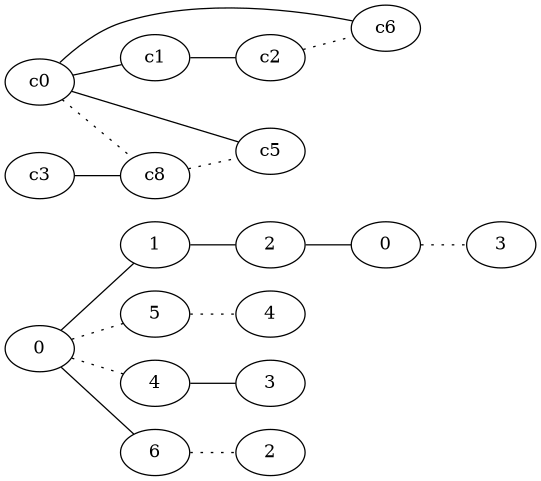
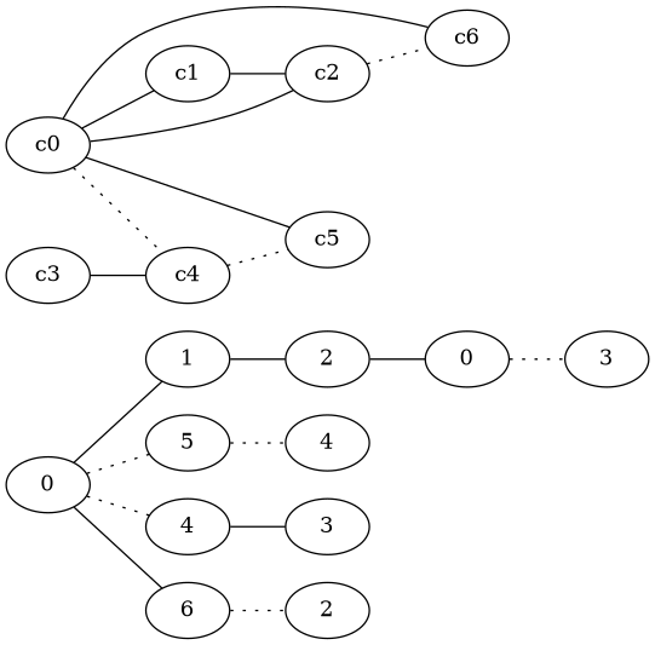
  graph {
    rankdir=LR
    n1 [label=0]
    n2 [label=1]
    n3 [label=5]
    n4 [label=4]
    n5 [label=6]
    n6 [label=2]
    n7 [label=4]
    n8 [label=3]
    n9 [label=2]
    n10 [label=0]
    n11 [label=3]
    c0
    c1
    c2
-   c4 [label=c8]
+   c4
    c5
    c6
    c3
    n1 -- n2
    n1 -- n3 [style=dotted]
    n1 -- n4 [style=dotted]
    n1 -- n5
    n2 -- n6
    n3 -- n7 [style=dotted]
    n4 -- n8
    n5 -- n9 [style=dotted]
    n6 -- n10
    n10 -- n11 [style=dotted]
    c0 -- c1
+   c0 -- c2
    c0 -- c4 [style=dotted]
    c0 -- c5 [style=solid]
    c0 -- c6
    c1 -- c2
    c2 -- c6 [style=dotted]
    c4 -- c5 [style=dotted]
    c3 -- c4
  }
